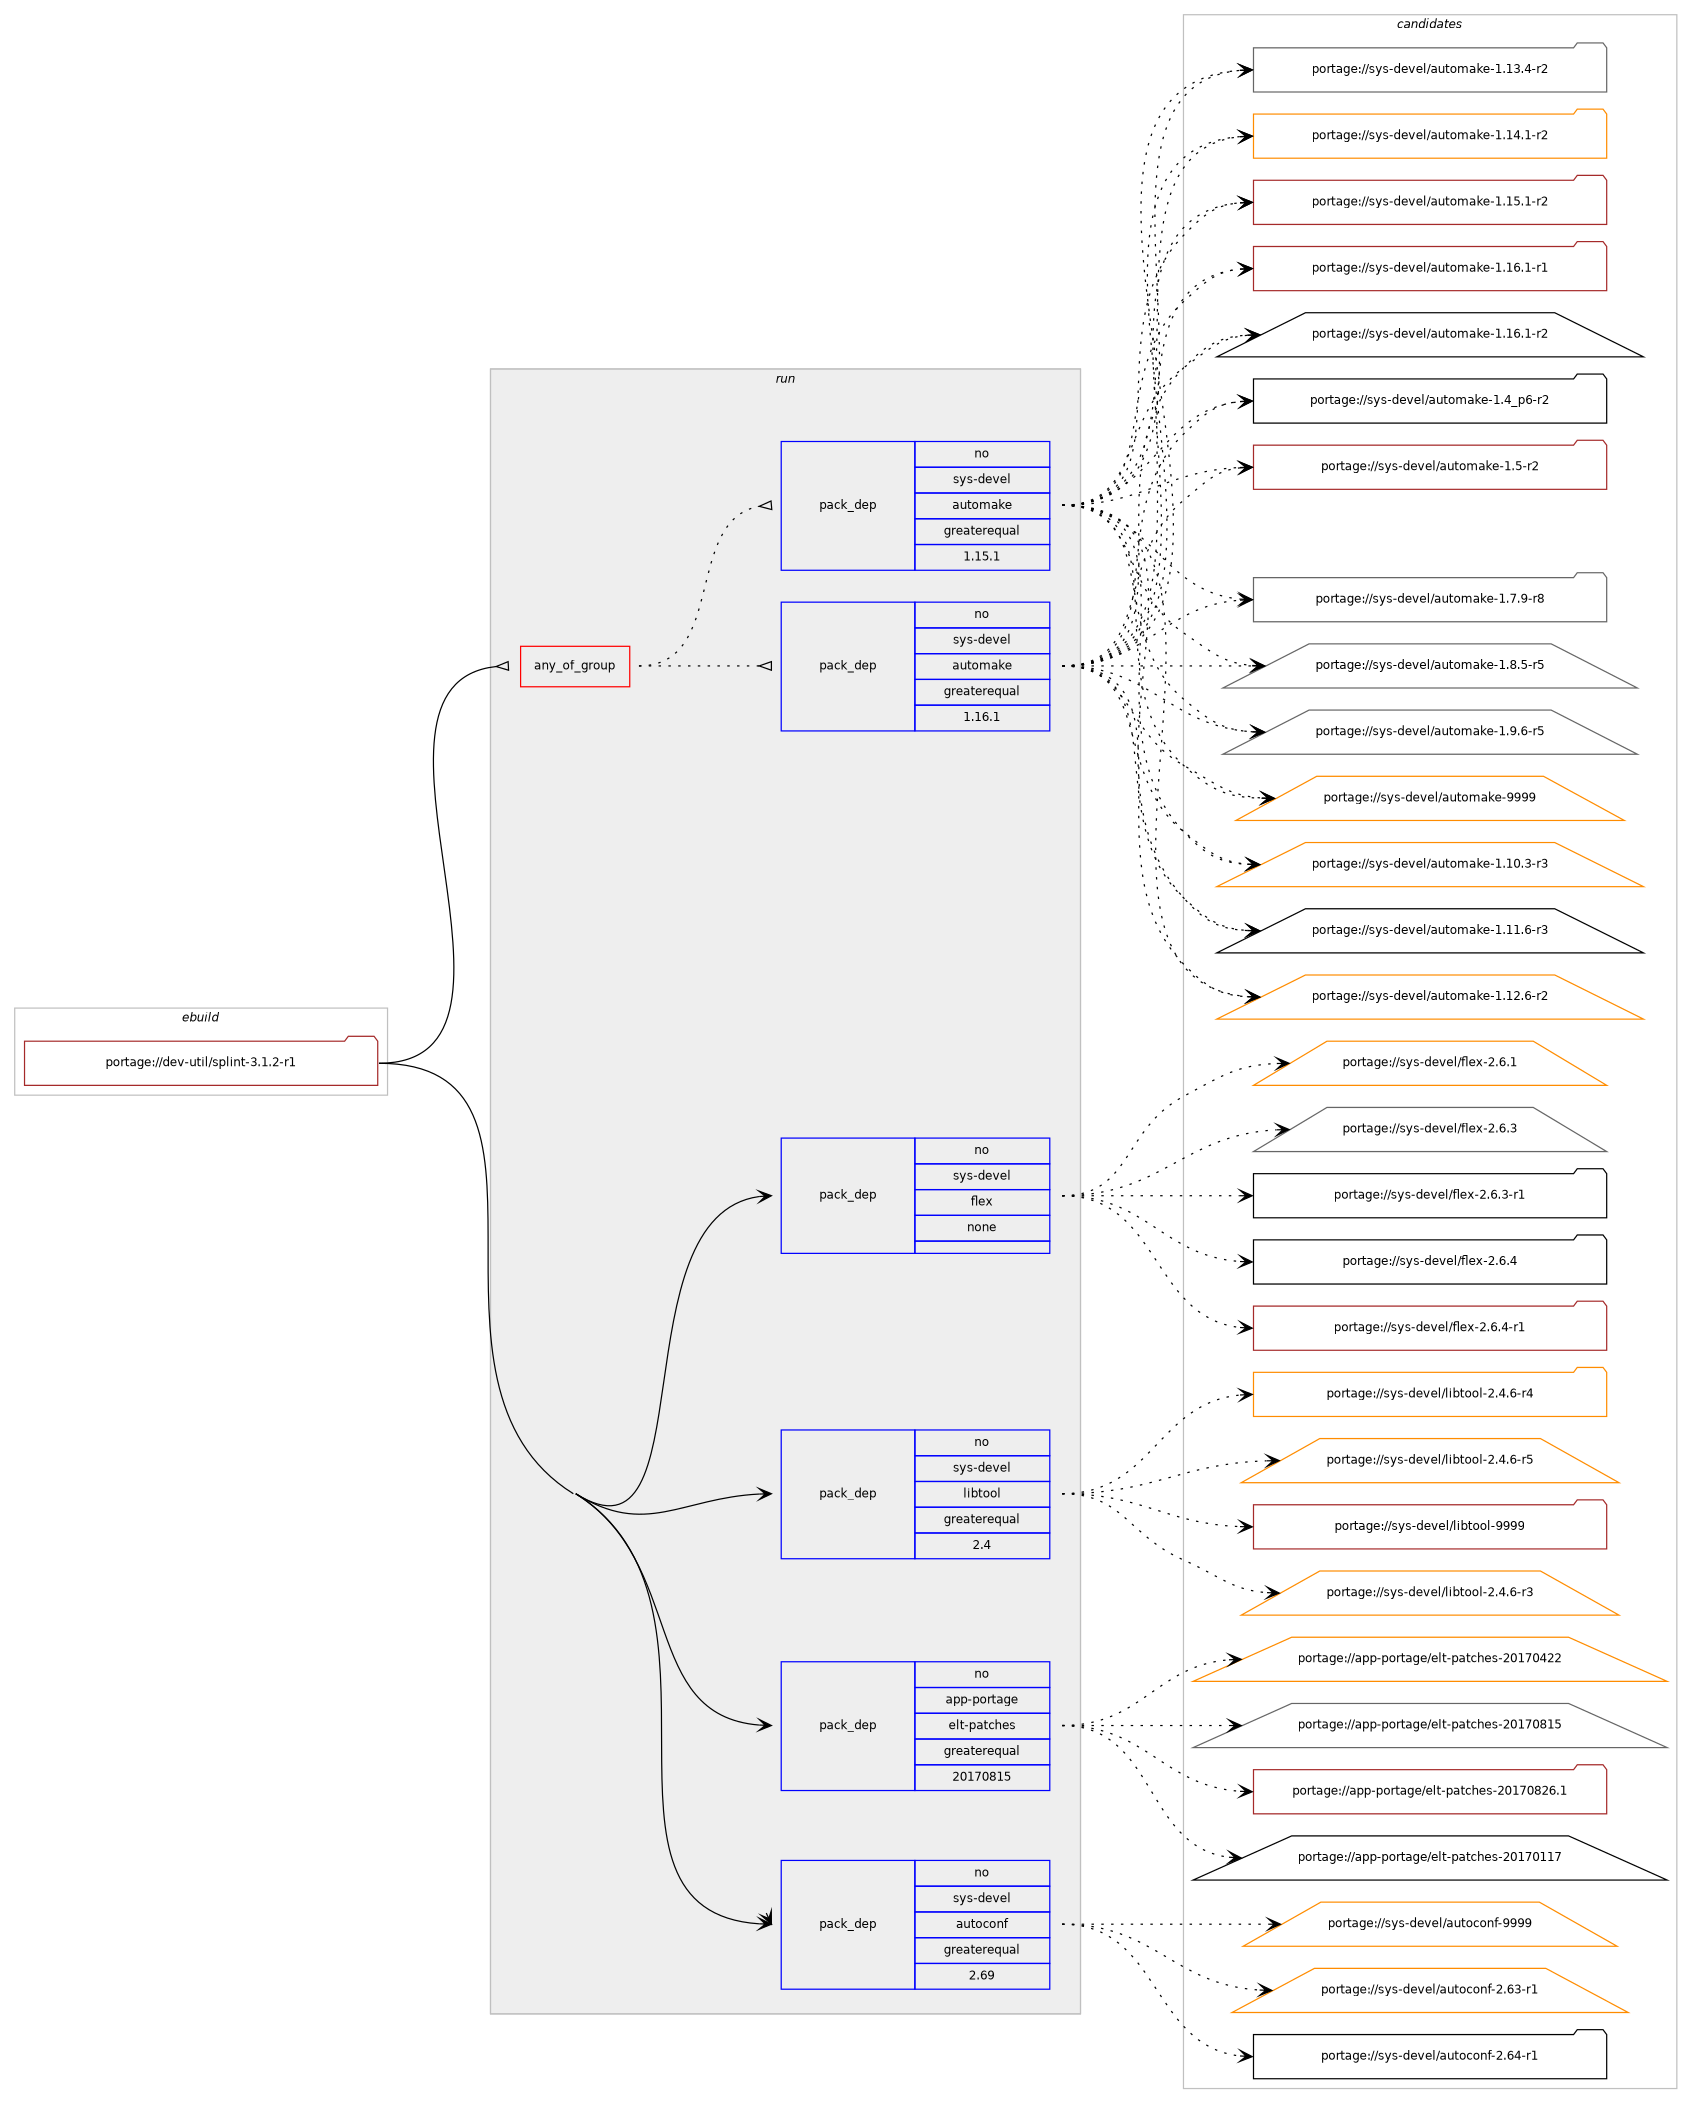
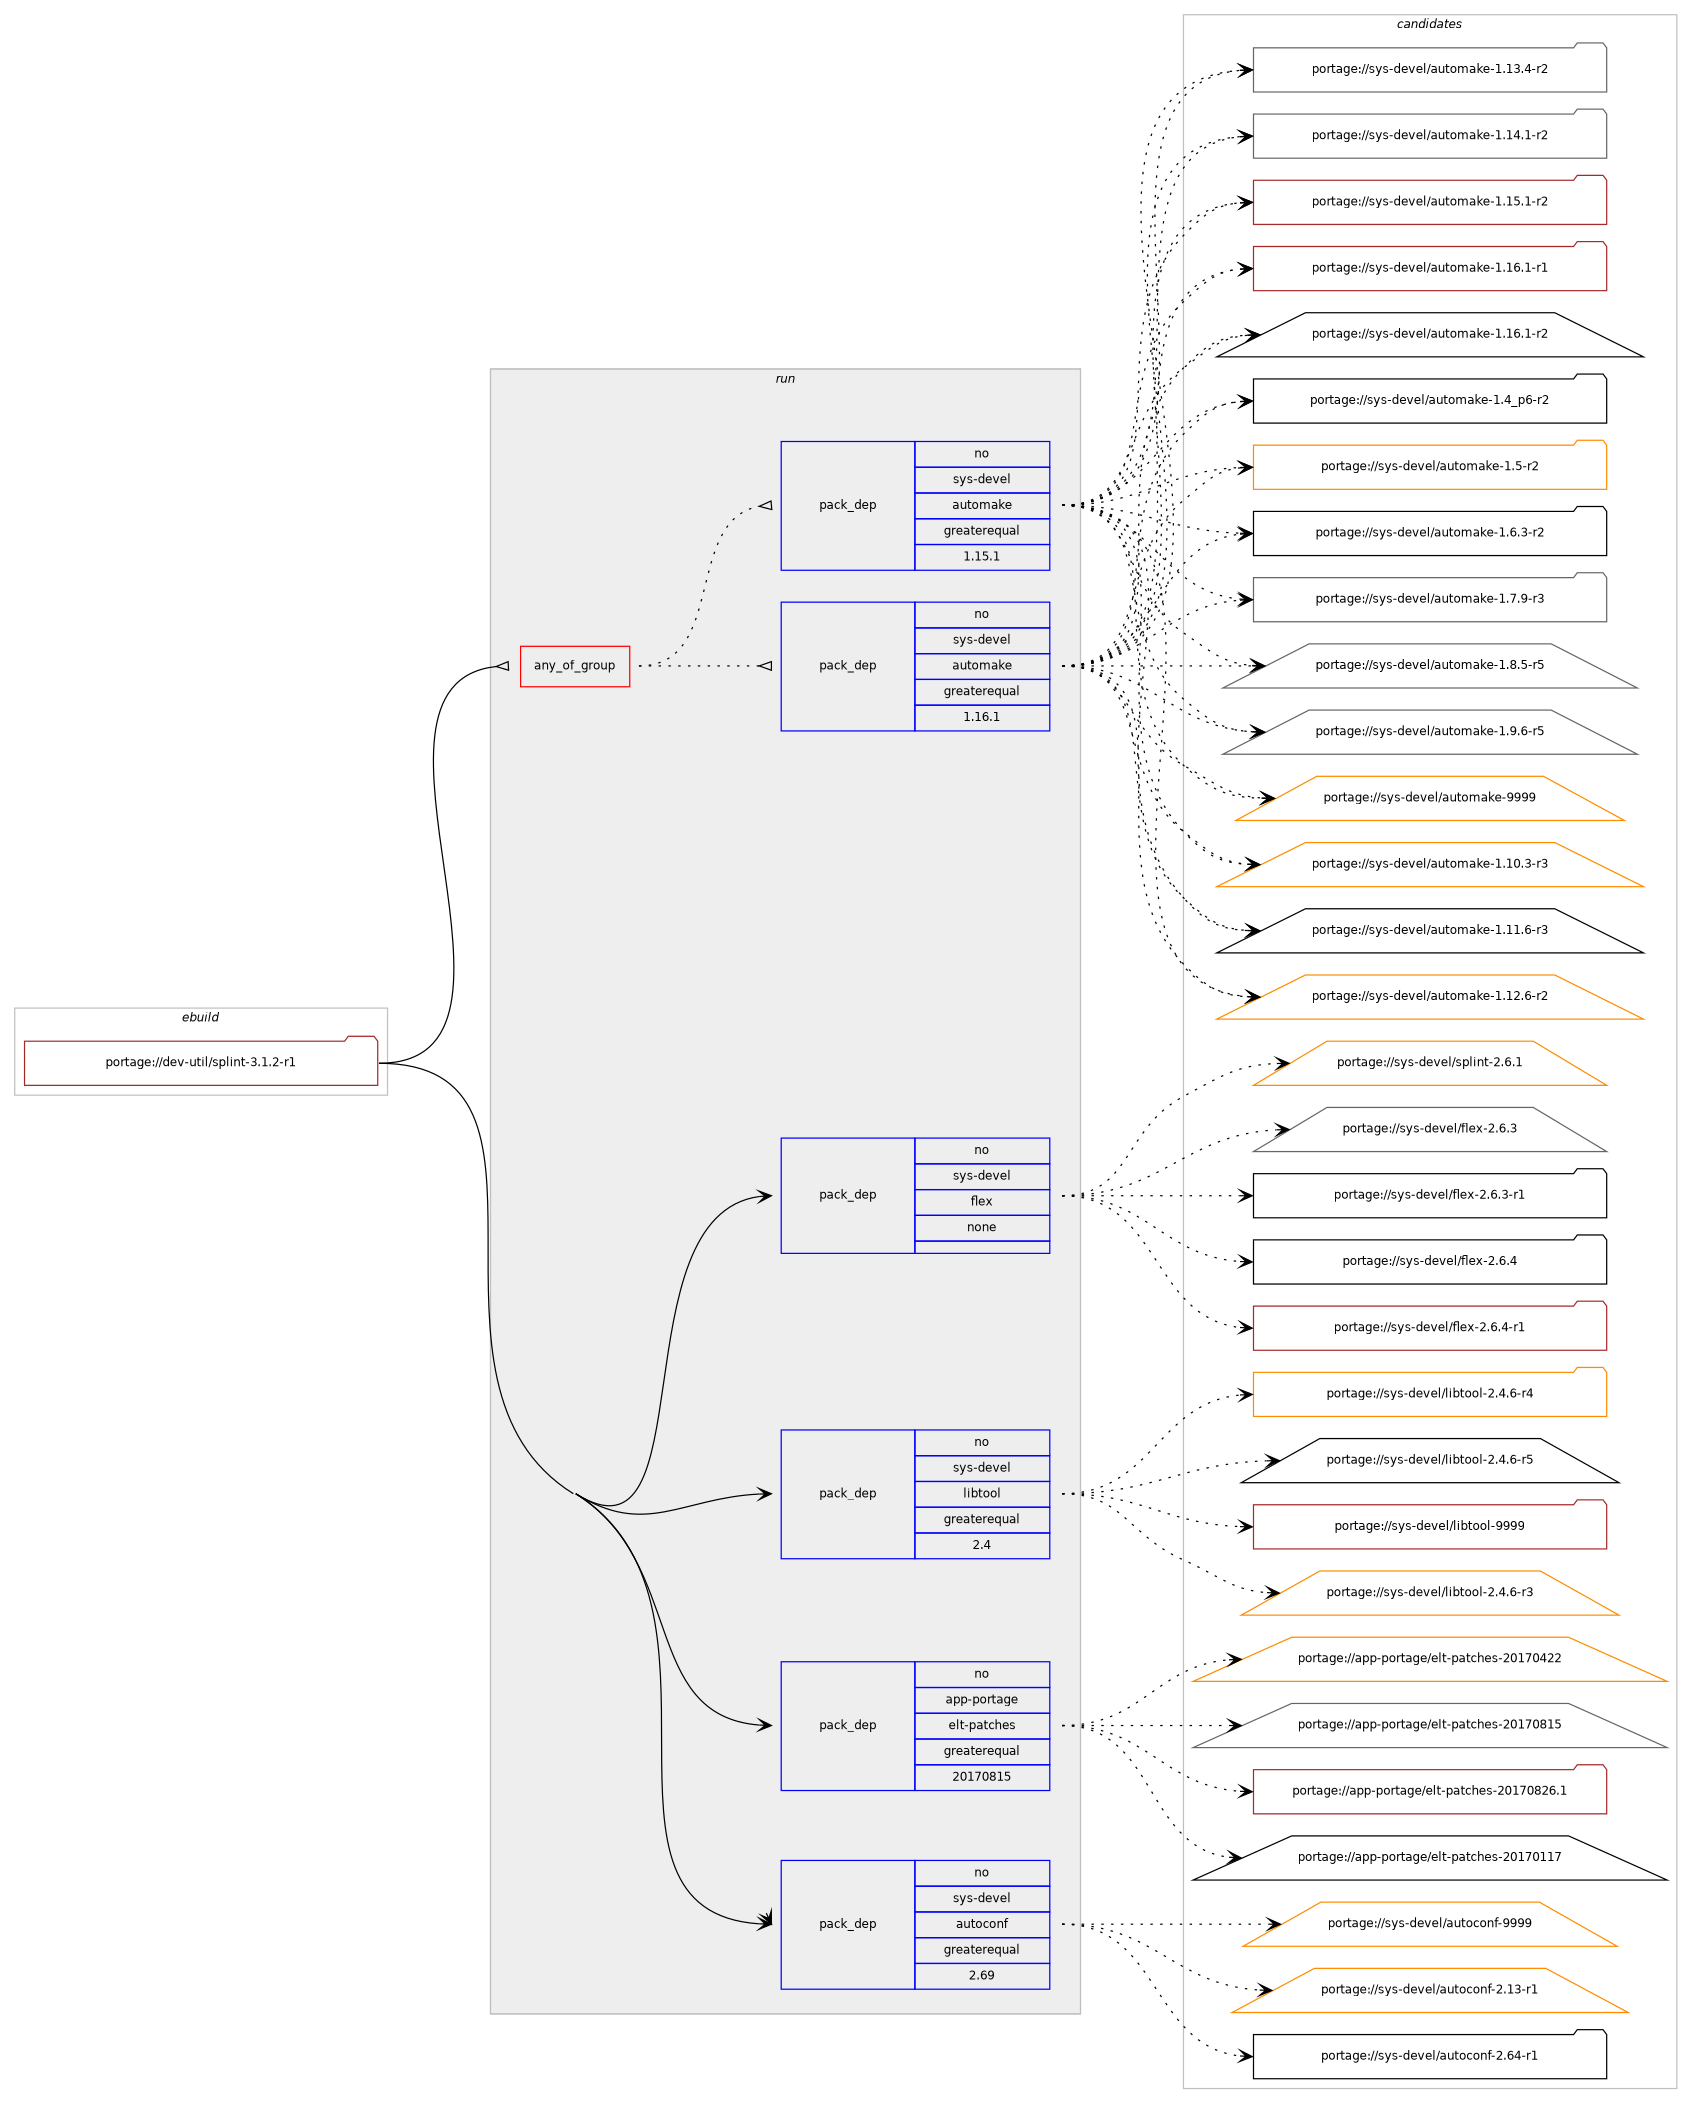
  digraph {
    compound=true
    concentrate=true
    fontname=Helvetica
    fontsize=10
    newrank=true
    rankdir=LR
    ranksep=1.5
    node [color=darkorange fontname=Helvetica fontsize=10 shape=folder]
    edge [arrowhead=vee headport=w style=dotted tailport=e weight=100]
    n1 [color=brown label="portage://dev-util/splint-3.1.2-r1" width=4]
    n2 [color=blue label=<<TABLE BORDER="0" CELLBORDER="1" CELLSPACING="0" CELLPADDING="4" WIDTH="220"><TR><TD ROWSPAN="6" CELLPADDING="30">pack_dep</TD></TR><TR><TD WIDTH="110">no</TD></TR><TR><TD>sys-devel</TD></TR><TR><TD>automake</TD></TR><TR><TD>greaterequal</TD></TR><TR><TD>1.16.1</TD></TR></TABLE>> shape=none]
    n3 [color=blue label=<<TABLE BORDER="0" CELLBORDER="1" CELLSPACING="0" CELLPADDING="4" WIDTH="220"><TR><TD ROWSPAN="6" CELLPADDING="30">pack_dep</TD></TR><TR><TD WIDTH="110">no</TD></TR><TR><TD>sys-devel</TD></TR><TR><TD>automake</TD></TR><TR><TD>greaterequal</TD></TR><TR><TD>1.15.1</TD></TR></TABLE>> shape=none]
    n4 [color=red label=<<TABLE BORDER="0" CELLBORDER="1" CELLSPACING="0" CELLPADDING="4"><TR><TD CELLPADDING="10">any_of_group</TD></TR></TABLE>> shape=none]
    n5 [color=blue label=<<TABLE BORDER="0" CELLBORDER="1" CELLSPACING="0" CELLPADDING="4" WIDTH="220"><TR><TD ROWSPAN="6" CELLPADDING="30">pack_dep</TD></TR><TR><TD WIDTH="110">no</TD></TR><TR><TD>app-portage</TD></TR><TR><TD>elt-patches</TD></TR><TR><TD>greaterequal</TD></TR><TR><TD>20170815</TD></TR></TABLE>> shape=none]
    n6 [color=blue label=<<TABLE BORDER="0" CELLBORDER="1" CELLSPACING="0" CELLPADDING="4" WIDTH="220"><TR><TD ROWSPAN="6" CELLPADDING="30">pack_dep</TD></TR><TR><TD WIDTH="110">no</TD></TR><TR><TD>sys-devel</TD></TR><TR><TD>autoconf</TD></TR><TR><TD>greaterequal</TD></TR><TR><TD>2.69</TD></TR></TABLE>> shape=none]
    n7 [color=blue label=<<TABLE BORDER="0" CELLBORDER="1" CELLSPACING="0" CELLPADDING="4" WIDTH="220"><TR><TD ROWSPAN="6" CELLPADDING="30">pack_dep</TD></TR><TR><TD WIDTH="110">no</TD></TR><TR><TD>sys-devel</TD></TR><TR><TD>flex</TD></TR><TR><TD>none</TD></TR><TR><TD></TD></TR></TABLE>> shape=none]
    n8 [color=blue label=<<TABLE BORDER="0" CELLBORDER="1" CELLSPACING="0" CELLPADDING="4" WIDTH="220"><TR><TD ROWSPAN="6" CELLPADDING="30">pack_dep</TD></TR><TR><TD WIDTH="110">no</TD></TR><TR><TD>sys-devel</TD></TR><TR><TD>libtool</TD></TR><TR><TD>greaterequal</TD></TR><TR><TD>2.4</TD></TR></TABLE>> shape=none]
    n9 [label="portage://sys-devel/automake-1.10.3-r3" shape=trapezium width=4]
    n10 [color=black label="portage://sys-devel/automake-1.11.6-r3" shape=trapezium width=4]
    n11 [label="portage://sys-devel/automake-1.12.6-r2" shape=trapezium width=4]
    n12 [color=gray40 label="portage://sys-devel/automake-1.13.4-r2" width=4]
-   n13 [label="portage://sys-devel/automake-1.14.1-r2" width=4]
+   n13 [color=gray40 label="portage://sys-devel/automake-1.14.1-r2" width=4]
    n14 [color=brown label="portage://sys-devel/automake-1.15.1-r2" width=4]
    n15 [color=brown label="portage://sys-devel/automake-1.16.1-r1" width=4]
    n16 [color=black label="portage://sys-devel/automake-1.16.1-r2" shape=trapezium width=4]
    n17 [color=black label="portage://sys-devel/automake-1.4_p6-r2" width=4]
-   n18 [color=brown label="portage://sys-devel/automake-1.5-r2" width=4]
-   n20 [color=gray40 label="portage://sys-devel/automake-1.7.9-r8" width=4]
+   n18 [label="portage://sys-devel/automake-1.5-r2" width=4]
+   n19 [color=black label="portage://sys-devel/automake-1.6.3-r2" width=4]
+   n20 [color=gray40 label="portage://sys-devel/automake-1.7.9-r3" width=4]
    n21 [color=gray40 label="portage://sys-devel/automake-1.8.5-r5" shape=trapezium width=4]
    n22 [color=gray40 label="portage://sys-devel/automake-1.9.6-r5" shape=trapezium width=4]
    n23 [label="portage://sys-devel/automake-9999" shape=trapezium width=4]
    n24 [color=black label="portage://app-portage/elt-patches-20170117" shape=trapezium width=4]
    n25 [label="portage://app-portage/elt-patches-20170422" shape=trapezium width=4]
    n26 [color=gray40 label="portage://app-portage/elt-patches-20170815" shape=trapezium width=4]
    n27 [color=brown label="portage://app-portage/elt-patches-20170826.1" width=4]
-   n28 [label="portage://sys-devel/autoconf-2.63-r1" shape=trapezium width=4]
+   n28 [label="portage://sys-devel/autoconf-2.13-r1" shape=trapezium width=4]
    n29 [color=black label="portage://sys-devel/autoconf-2.64-r1" width=4]
    n30 [label="portage://sys-devel/autoconf-9999" shape=trapezium width=4]
-   n31 [label="portage://sys-devel/flex-2.6.1" shape=trapezium width=4]
+   n31 [label="portage://sys-devel/splint-2.6.1" shape=trapezium width=4]
    n32 [color=gray40 label="portage://sys-devel/flex-2.6.3" shape=trapezium width=4]
    n33 [color=black label="portage://sys-devel/flex-2.6.3-r1" width=4]
    n34 [color=black label="portage://sys-devel/flex-2.6.4" width=4]
    n35 [color=brown label="portage://sys-devel/flex-2.6.4-r1" width=4]
    n36 [label="portage://sys-devel/libtool-2.4.6-r3" shape=trapezium width=4]
    n37 [label="portage://sys-devel/libtool-2.4.6-r4" width=4]
-   n38 [label="portage://sys-devel/libtool-2.4.6-r5" shape=trapezium width=4]
+   n38 [color=black label="portage://sys-devel/libtool-2.4.6-r5" shape=trapezium width=4]
    n39 [color=brown label="portage://sys-devel/libtool-9999" width=4]
    subgraph cluster_1 {
      color=gray
      label=<<i>ebuild</i>>
      rank=same
      n1
    }
    subgraph cluster_2 {
      color=gray
      label=<<i>dependencies</i>>
      subgraph cluster_3 {
        color=gray
        fillcolor="#eeeeee"
        label=<<i>compile</i>>
        style=filled
        subgraph sub_4 {
          color=gray
          fillcolor="#eeeeee"
          label=<<i>compile</i>>
          style=filled
          n4
          subgraph sub_5 {
            color=gray
            fillcolor="#eeeeee"
            label=<<i>compile</i>>
            style=filled
            n2
          }
          subgraph sub_6 {
            color=gray
            fillcolor="#eeeeee"
            label=<<i>compile</i>>
            style=filled
            n3
          }
        }
        subgraph sub_7 {
          color=gray
          fillcolor="#eeeeee"
          label=<<i>compile</i>>
          style=filled
          n5
        }
        subgraph sub_8 {
          color=gray
          fillcolor="#eeeeee"
          label=<<i>compile</i>>
          style=filled
          n6
        }
        subgraph sub_9 {
          color=gray
          fillcolor="#eeeeee"
          label=<<i>compile</i>>
          style=filled
          n7
        }
        subgraph sub_10 {
          color=gray
          fillcolor="#eeeeee"
          label=<<i>compile</i>>
          style=filled
          n8
        }
      }
      subgraph cluster_11 {
        color=gray
        fillcolor="#eeeeee"
        label=<<i>compile and run</i>>
        style=filled
      }
      subgraph cluster_12 {
        color=gray
        fillcolor="#eeeeee"
        label=<<i>run</i>>
        style=filled
      }
    }
    subgraph cluster_13 {
      color=gray
      label=<<i>candidates</i>>
      rank=same
      subgraph sub_14 {
        color=black
        label=<<i>candidates</i>>
        nodesep=1
        rank=same
        n9
        n10
        n11
        n12
        n13
        n14
        n15
        n16
        n17
        n18
+       n19
        n20
        n21
        n22
        n23
      }
      subgraph sub_15 {
        color=black
        label=<<i>candidates</i>>
        nodesep=1
        rank=same
        n9
        n10
        n11
        n12
        n13
        n14
        n15
        n16
        n17
        n18
+       n19
        n20
        n21
        n22
        n23
      }
      subgraph sub_16 {
        color=black
        label=<<i>candidates</i>>
        nodesep=1
        rank=same
        n24
        n25
        n26
        n27
      }
      subgraph sub_17 {
        color=black
        label=<<i>candidates</i>>
        nodesep=1
        rank=same
        n28
        n29
        n30
      }
      subgraph sub_18 {
        color=black
        label=<<i>candidates</i>>
        nodesep=1
        rank=same
        n31
        n32
        n33
        n34
        n35
      }
      subgraph sub_19 {
        color=black
        label=<<i>candidates</i>>
        nodesep=1
        rank=same
        n36
        n37
        n38
        n39
      }
    }
    n1 -> n4 [arrowhead=oinv style=solid weight=20]
    n1 -> n5 [style=solid weight=20]
    n1 -> n6 [style=solid weight=20]
    n1 -> n7 [style=solid weight=20]
    n1 -> n8 [style=solid weight=20]
    n2 -> n9
    n2 -> n10
    n2 -> n11
    n2 -> n12
    n2 -> n13
    n2 -> n14
    n2 -> n15
    n2 -> n16
    n2 -> n17
    n2 -> n18
+   n2 -> n19
    n2 -> n20
    n2 -> n21
    n2 -> n22
    n2 -> n23
    n3 -> n9
    n3 -> n10
    n3 -> n11
    n3 -> n12
    n3 -> n13
    n3 -> n14
    n3 -> n15
    n3 -> n16
    n3 -> n17
    n3 -> n18
+   n3 -> n19
    n3 -> n20
    n3 -> n21
    n3 -> n22
    n3 -> n23
    n4 -> n2 [arrowhead=oinv weight=20]
    n4 -> n3 [arrowhead=oinv weight=20]
    n5 -> n24
    n5 -> n25
    n5 -> n26
    n5 -> n27
    n6 -> n28
    n6 -> n29
    n6 -> n30
    n7 -> n31
    n7 -> n32
    n7 -> n33
    n7 -> n34
    n7 -> n35
    n8 -> n36
    n8 -> n37
    n8 -> n38
    n8 -> n39
  }
